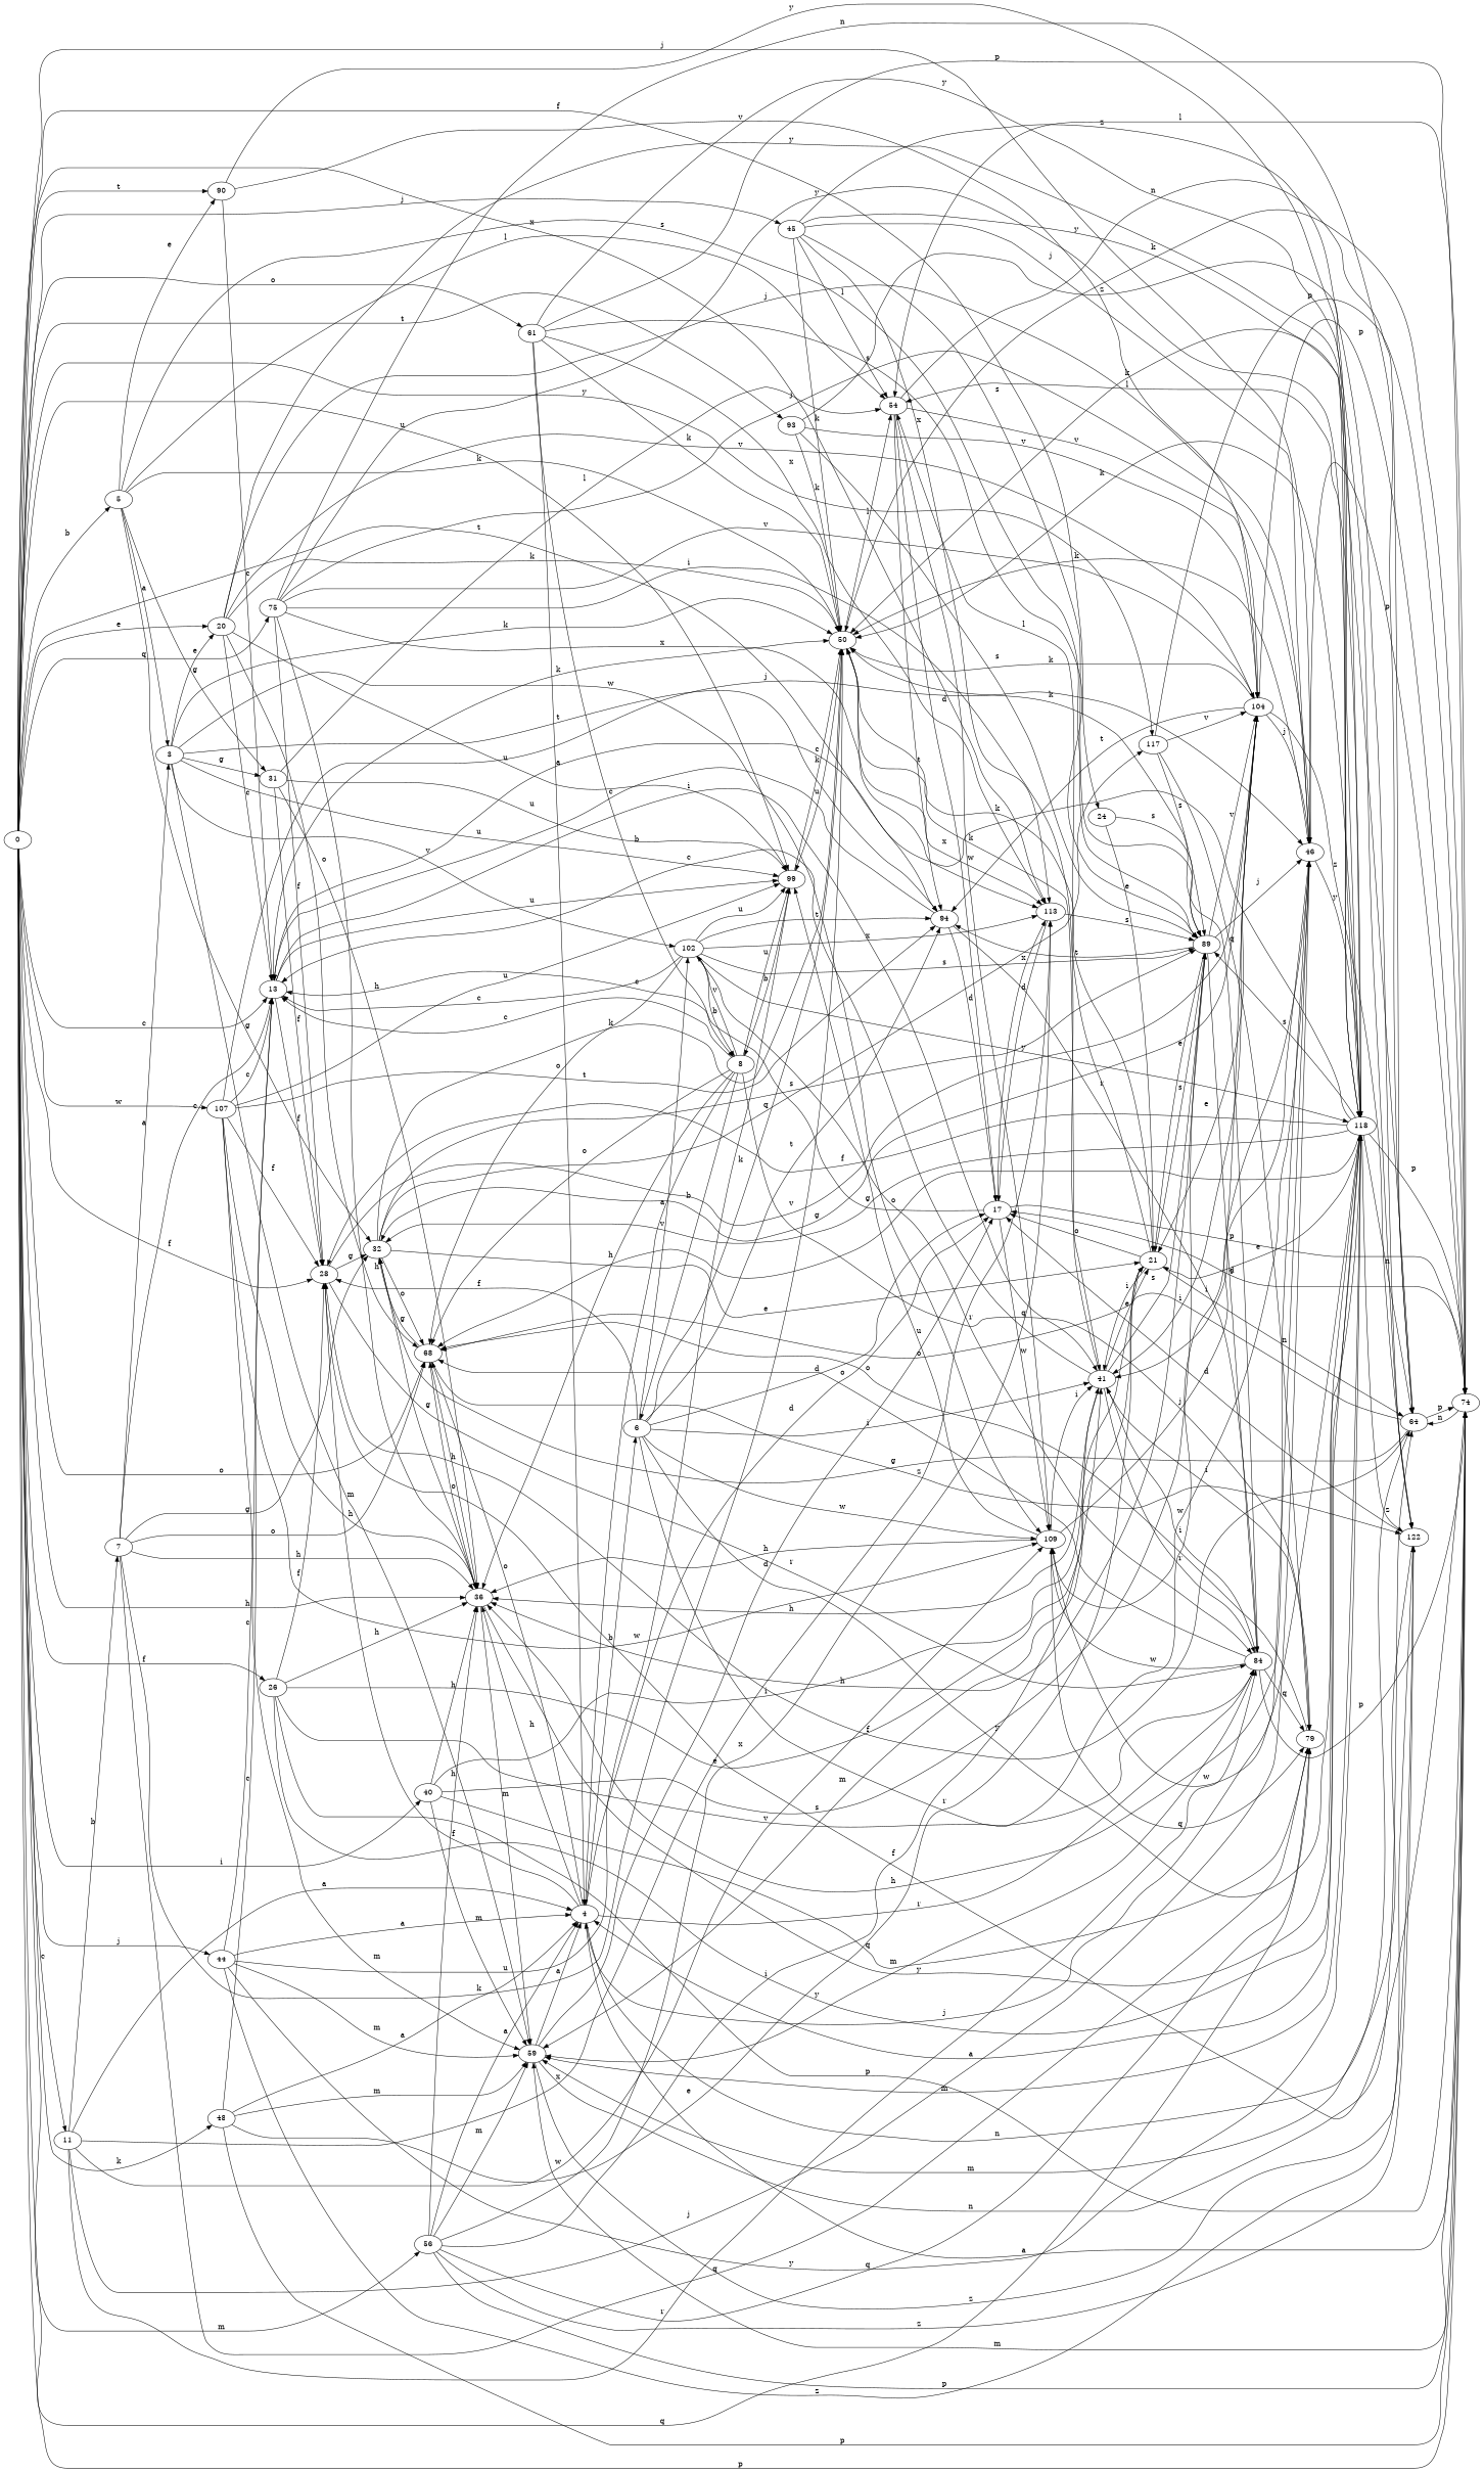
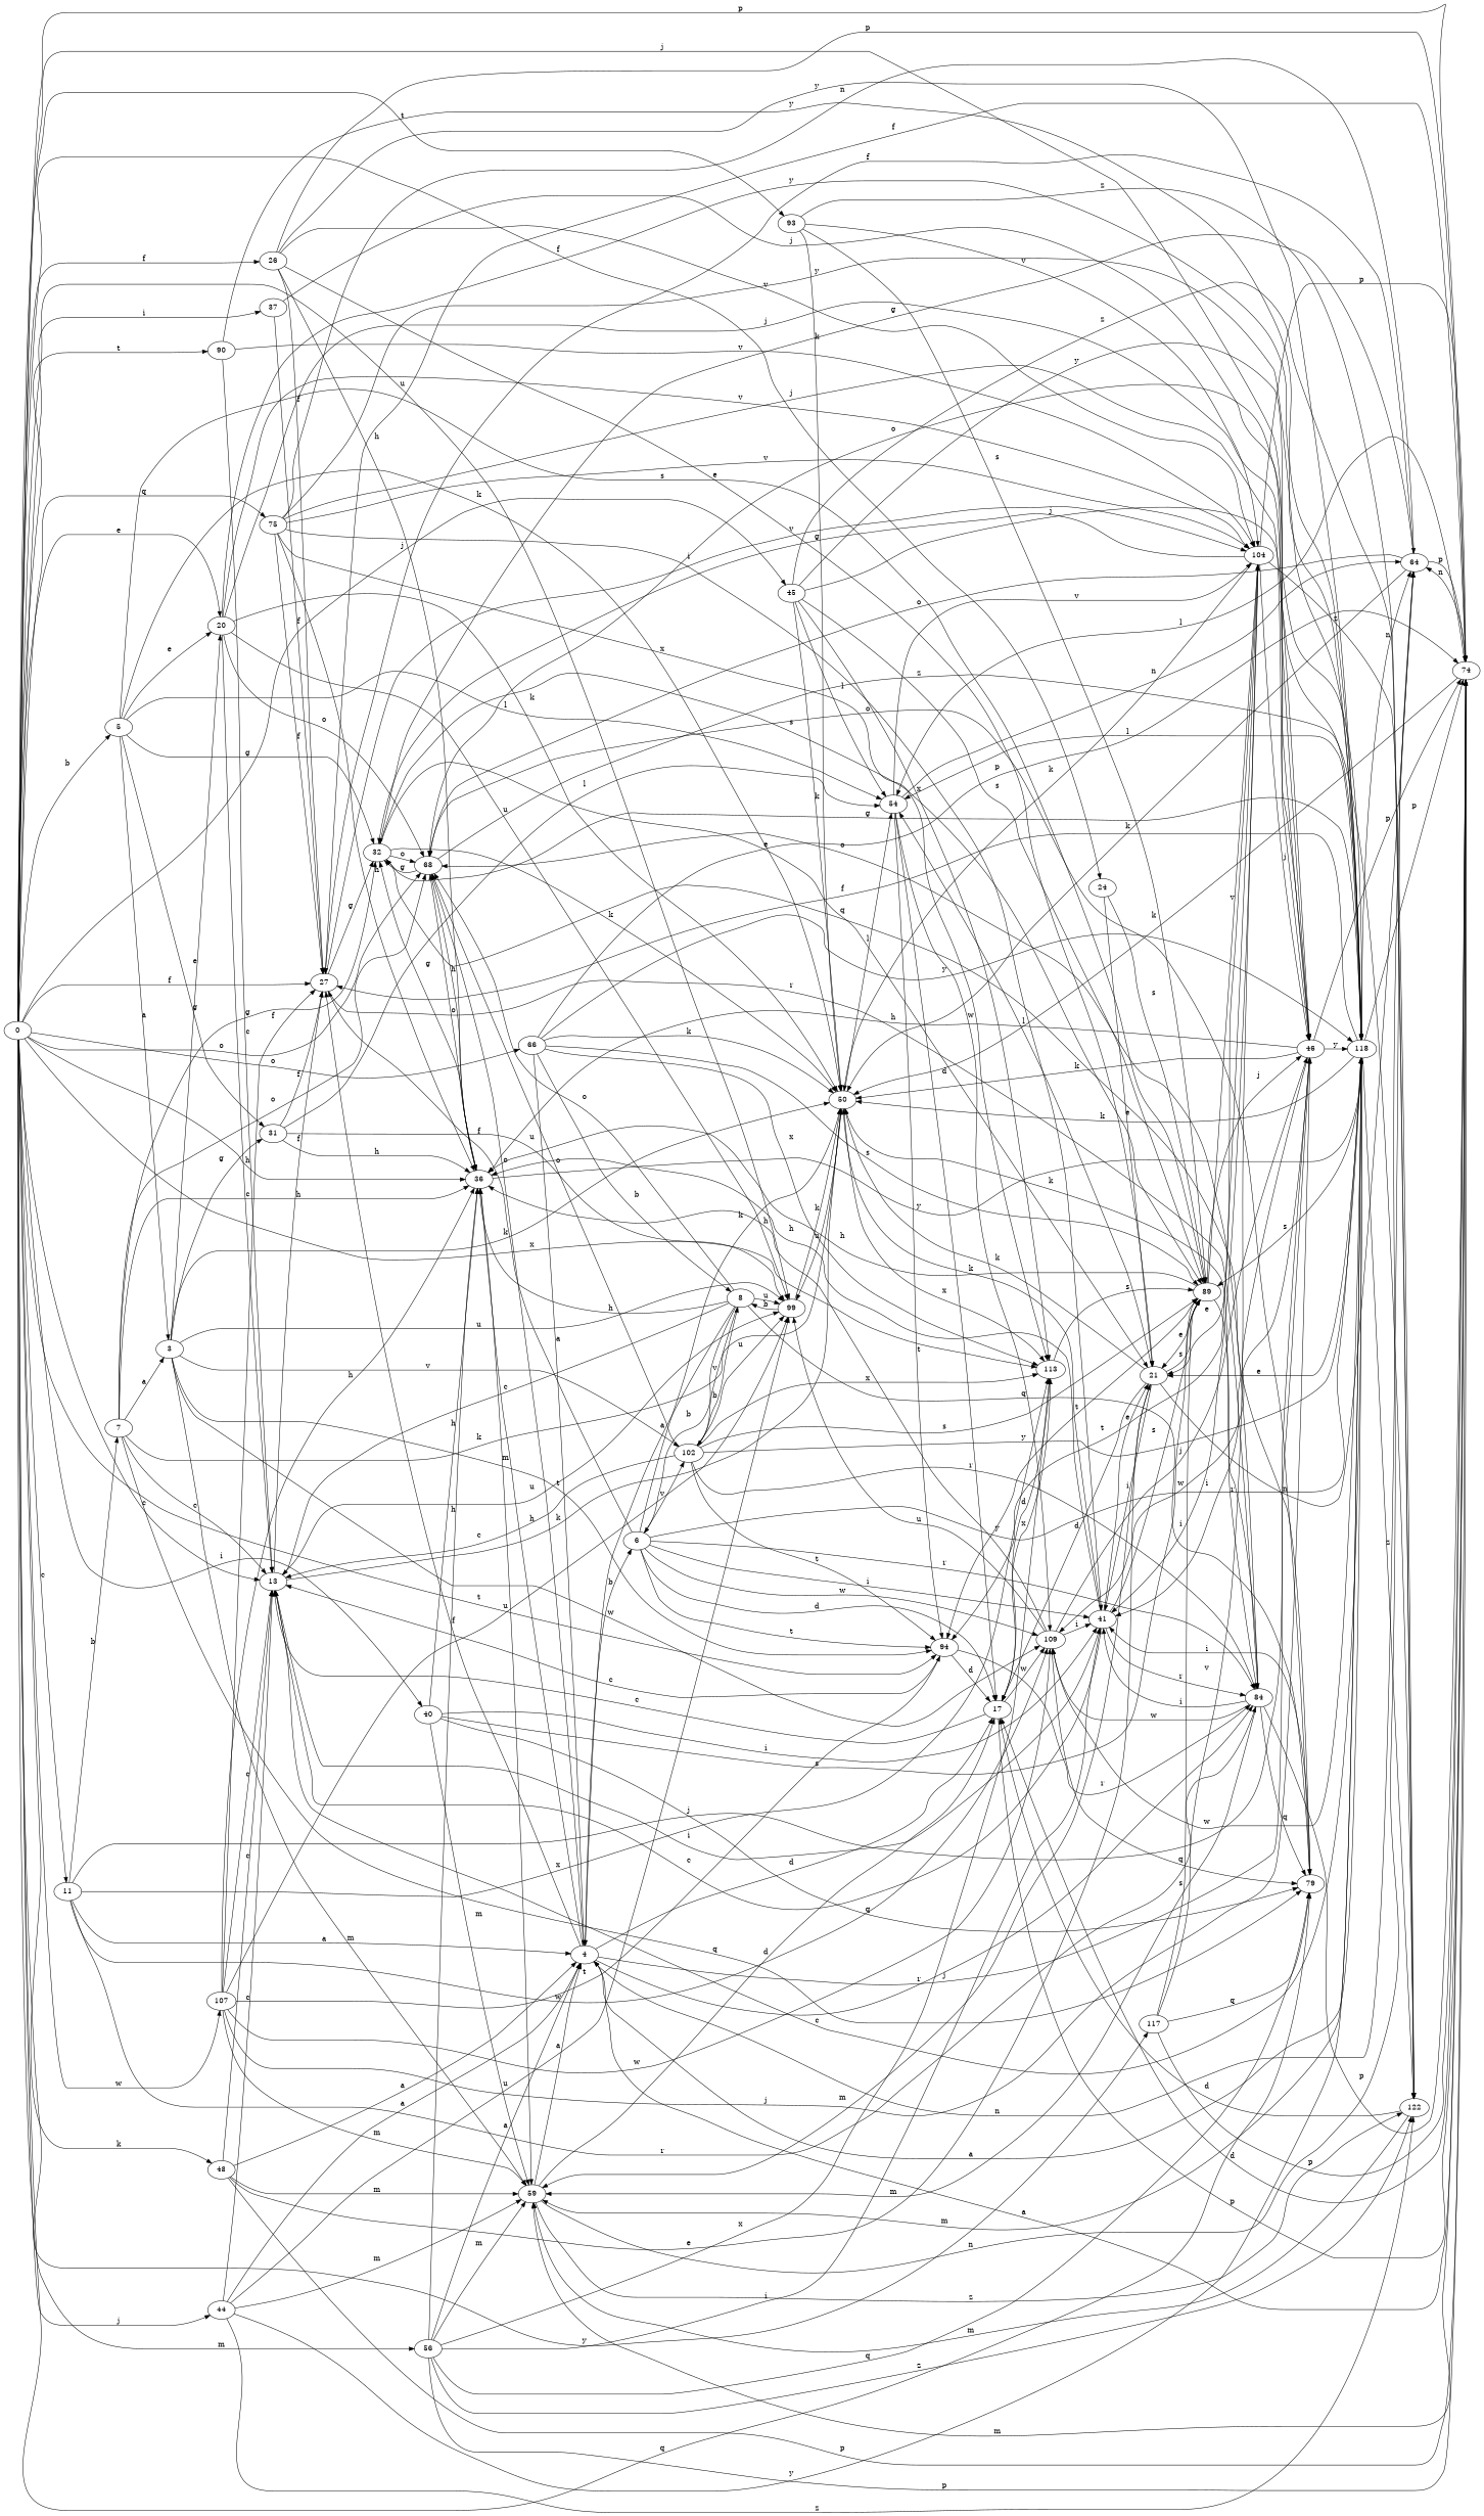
  strict digraph {
    rankdir=LR
    0
    5
    11
    13
    20
    24
    26
-   27 [label=28]
+   27
    36
+   37
    40
    44
    45
    46
    48
    56
-   66 [label=61]
+   66
    68
    74
    75
    79
    90
    93
    94
    99
    107
    113
    117
    3
    31
    50
    32
    54
    89
    109
    4
    84
    7
    41
    118
    104
    21
    59
    122
    8
    17
    64
    n48 [label=102]
    6
    0 -> 5 [label=b]
    0 -> 11 [label=c]
    0 -> 13 [label=c]
    0 -> 20 [label=e]
    0 -> 24 [label=f]
    0 -> 26 [label=f]
    0 -> 27 [label=f]
    0 -> 36 [label=h]
+   0 -> 37 [label=i]
    0 -> 40 [label=i]
    0 -> 44 [label=j]
    0 -> 45 [label=j]
    0 -> 46 [label=j]
    0 -> 48 [label=k]
    0 -> 56 [label=m]
    0 -> 66 [label=o]
    0 -> 68 [label=o]
    0 -> 74 [label=p]
    0 -> 75 [label=q]
    0 -> 79 [label=q]
    0 -> 90 [label=t]
    0 -> 93 [label=t]
    0 -> 94 [label=t]
    0 -> 99 [label=u]
    0 -> 107 [label=w]
    0 -> 113 [label=x]
    0 -> 117 [label=y]
-   5 -> 90 [label=e]
+   5 -> 20 [label=e]
    5 -> 3 [label=a]
    5 -> 31 [label=g]
    5 -> 50 [label=k]
    5 -> 32 [label=g]
    5 -> 54 [label=l]
    5 -> 89 [label=s]
    11 -> 46 [label=j]
    11 -> 113 [label=x]
    11 -> 109 [label=w]
    11 -> 4 [label=a]
    11 -> 84 [label=r]
    11 -> 7 [label=b]
    13 -> 27 [label=f]
    13 -> 99 [label=u]
    13 -> 50 [label=k]
    13 -> 41 [label=i]
    20 -> 13 [label=c]
    20 -> 46 [label=j]
    20 -> 68 [label=o]
    20 -> 99 [label=u]
    20 -> 50 [label=k]
    20 -> 118 [label=y]
    20 -> 104 [label=v]
    24 -> 89 [label=s]
    24 -> 21 [label=e]
    26 -> 27 [label=f]
    26 -> 36 [label=h]
    26 -> 74 [label=p]
    26 -> 118 [label=y]
    26 -> 104 [label=v]
    26 -> 21 [label=e]
    27 -> 32 [label=g]
    27 -> 84 [label=r]
    27 -> 104 [label=v]
    36 -> 68 [label=o]
    36 -> 32 [label=g]
    36 -> 118 [label=y]
    36 -> 59 [label=m]
+   37 -> 27 [label=f]
+   37 -> 46 [label=j]
    40 -> 36 [label=h]
    40 -> 79 [label=q]
    40 -> 89 [label=s]
    40 -> 41 [label=i]
    40 -> 59 [label=m]
    44 -> 13 [label=c]
    44 -> 99 [label=u]
    44 -> 4 [label=a]
    44 -> 118 [label=y]
    44 -> 59 [label=m]
    44 -> 122 [label=z]
    45 -> 46 [label=j]
    45 -> 113 [label=x]
    45 -> 50 [label=k]
    45 -> 54 [label=l]
    45 -> 89 [label=s]
    45 -> 118 [label=y]
    45 -> 122 [label=z]
    46 -> 36 [label=h]
    46 -> 74 [label=p]
    46 -> 50 [label=k]
    46 -> 109 [label=w]
    46 -> 41 [label=i]
    46 -> 118 [label=y]
    48 -> 13 [label=c]
    48 -> 74 [label=p]
    48 -> 4 [label=a]
    48 -> 21 [label=e]
    48 -> 59 [label=m]
    56 -> 36 [label=h]
    56 -> 74 [label=p]
    56 -> 79 [label=q]
    56 -> 113 [label=x]
    56 -> 4 [label=a]
    56 -> 41 [label=i]
    56 -> 59 [label=m]
    56 -> 122 [label=z]
    66 -> 74 [label=p]
    66 -> 113 [label=x]
    66 -> 50 [label=k]
    66 -> 89 [label=s]
    66 -> 4 [label=a]
    66 -> 118 [label=y]
    66 -> 8 [label=b]
    68 -> 36 [label=h]
    68 -> 32 [label=g]
    68 -> 122 [label=z]
    74 -> 27 [label=f]
    74 -> 50 [label=k]
    74 -> 54 [label=l]
    74 -> 4 [label=a]
    74 -> 59 [label=m]
    74 -> 17 [label=d]
    74 -> 64 [label=n]
    75 -> 27 [label=f]
    75 -> 36 [label=h]
    75 -> 46 [label=j]
    75 -> 113 [label=x]
    75 -> 41 [label=i]
    75 -> 118 [label=y]
    75 -> 104 [label=v]
    75 -> 64 [label=n]
    79 -> 68 [label=o]
    79 -> 41 [label=i]
    90 -> 13 [label=c]
    90 -> 118 [label=y]
    90 -> 104 [label=v]
    93 -> 50 [label=k]
    93 -> 89 [label=s]
    93 -> 104 [label=v]
    93 -> 122 [label=z]
    94 -> 13 [label=c]
    94 -> 84 [label=r]
    94 -> 17 [label=d]
    99 -> 50 [label=k]
    99 -> 8 [label=b]
    107 -> 13 [label=c]
    107 -> 27 [label=f]
    107 -> 36 [label=h]
    107 -> 46 [label=j]
    107 -> 94 [label=t]
    107 -> 99 [label=u]
    107 -> 109 [label=w]
    107 -> 59 [label=m]
    113 -> 89 [label=s]
    113 -> 17 [label=d]
    117 -> 74 [label=p]
    117 -> 79 [label=q]
    117 -> 89 [label=s]
    117 -> 104 [label=v]
    3 -> 20 [label=e]
    3 -> 94 [label=t]
    3 -> 99 [label=u]
    3 -> 31 [label=g]
    3 -> 50 [label=k]
    3 -> 109 [label=w]
    3 -> 59 [label=m]
    3 -> n48 [label=v]
    31 -> 27 [label=f]
    31 -> 36 [label=h]
    31 -> 99 [label=u]
    31 -> 54 [label=l]
    50 -> 99 [label=u]
    50 -> 113 [label=x]
    50 -> 54 [label=l]
    32 -> 68 [label=o]
-   32 -> 117 [label=q]
+   32 -> 79 [label=q]
    32 -> 50 [label=k]
    32 -> 89 [label=s]
    32 -> 21 [label=e]
    54 -> 94 [label=t]
    54 -> 109 [label=w]
    54 -> 104 [label=v]
    54 -> 17 [label=d]
    54 -> 64 [label=n]
    89 -> 36 [label=h]
    89 -> 46 [label=j]
    89 -> 94 [label=t]
    89 -> 84 [label=r]
    89 -> 104 [label=v]
    89 -> 21 [label=e]
    109 -> 36 [label=h]
    109 -> 46 [label=j]
    109 -> 79 [label=q]
    109 -> 99 [label=u]
    109 -> 41 [label=i]
    4 -> 27 [label=f]
    4 -> 36 [label=h]
    4 -> 46 [label=j]
    4 -> 68 [label=o]
    4 -> 84 [label=r]
    4 -> 17 [label=d]
    4 -> 64 [label=n]
    4 -> 6 [label=b]
    84 -> 68 [label=o]
    84 -> 74 [label=p]
    84 -> 79 [label=q]
    84 -> 50 [label=k]
    84 -> 109 [label=w]
    84 -> 41 [label=i]
    84 -> 59 [label=m]
    7 -> 13 [label=c]
    7 -> 36 [label=h]
    7 -> 68 [label=o]
    7 -> 79 [label=q]
    7 -> 3 [label=a]
    7 -> 50 [label=k]
    7 -> 32 [label=g]
    41 -> 13 [label=c]
    41 -> 36 [label=h]
    41 -> 50 [label=k]
    41 -> 89 [label=s]
    41 -> 84 [label=r]
    41 -> 21 [label=e]
    118 -> 13 [label=c]
    118 -> 27 [label=f]
    118 -> 68 [label=o]
    118 -> 74 [label=p]
    118 -> 50 [label=k]
    118 -> 32 [label=g]
    118 -> 54 [label=l]
    118 -> 89 [label=s]
    118 -> 109 [label=w]
    118 -> 4 [label=a]
    118 -> 21 [label=e]
    118 -> 59 [label=m]
    118 -> 122 [label=z]
    118 -> 64 [label=n]
    104 -> 46 [label=j]
    104 -> 74 [label=p]
    104 -> 94 [label=t]
    104 -> 50 [label=k]
    104 -> 32 [label=g]
    104 -> 41 [label=i]
    104 -> 21 [label=e]
    104 -> 122 [label=z]
    21 -> 50 [label=k]
    21 -> 54 [label=l]
    21 -> 89 [label=s]
    21 -> 41 [label=i]
    21 -> 59 [label=m]
-   21 -> 17 [label=o]
+   21 -> 17 [label=d]
    21 -> 64 [label=n]
    59 -> 4 [label=a]
    59 -> 122 [label=z]
    59 -> 17 [label=d]
    59 -> 64 [label=n]
    122 -> 59 [label=m]
    122 -> 17 [label=d]
    8 -> 13 [label=c]
    8 -> 36 [label=h]
    8 -> 68 [label=o]
    8 -> 79 [label=q]
    8 -> 99 [label=u]
    8 -> 4 [label=a]
    8 -> n48 [label=v]
    8 -> 6 [label=b]
    17 -> 13 [label=c]
    17 -> 74 [label=p]
    17 -> 113 [label=x]
    17 -> 109 [label=w]
    64 -> 27 [label=f]
    64 -> 68 [label=o]
    64 -> 74 [label=p]
    64 -> 50 [label=k]
    64 -> 32 [label=g]
    n48 -> 13 [label=c]
    n48 -> 68 [label=o]
    n48 -> 94 [label=t]
    n48 -> 99 [label=u]
    n48 -> 113 [label=x]
    n48 -> 89 [label=s]
    n48 -> 84 [label=r]
    n48 -> 118 [label=y]
    n48 -> 8 [label=b]
    6 -> 27 [label=f]
    6 -> 94 [label=t]
    6 -> 50 [label=k]
    6 -> 109 [label=w]
    6 -> 84 [label=r]
    6 -> 41 [label=i]
    6 -> 118 [label=y]
    6 -> 17 [label=d]
    6 -> n48 [label=v]
  }
